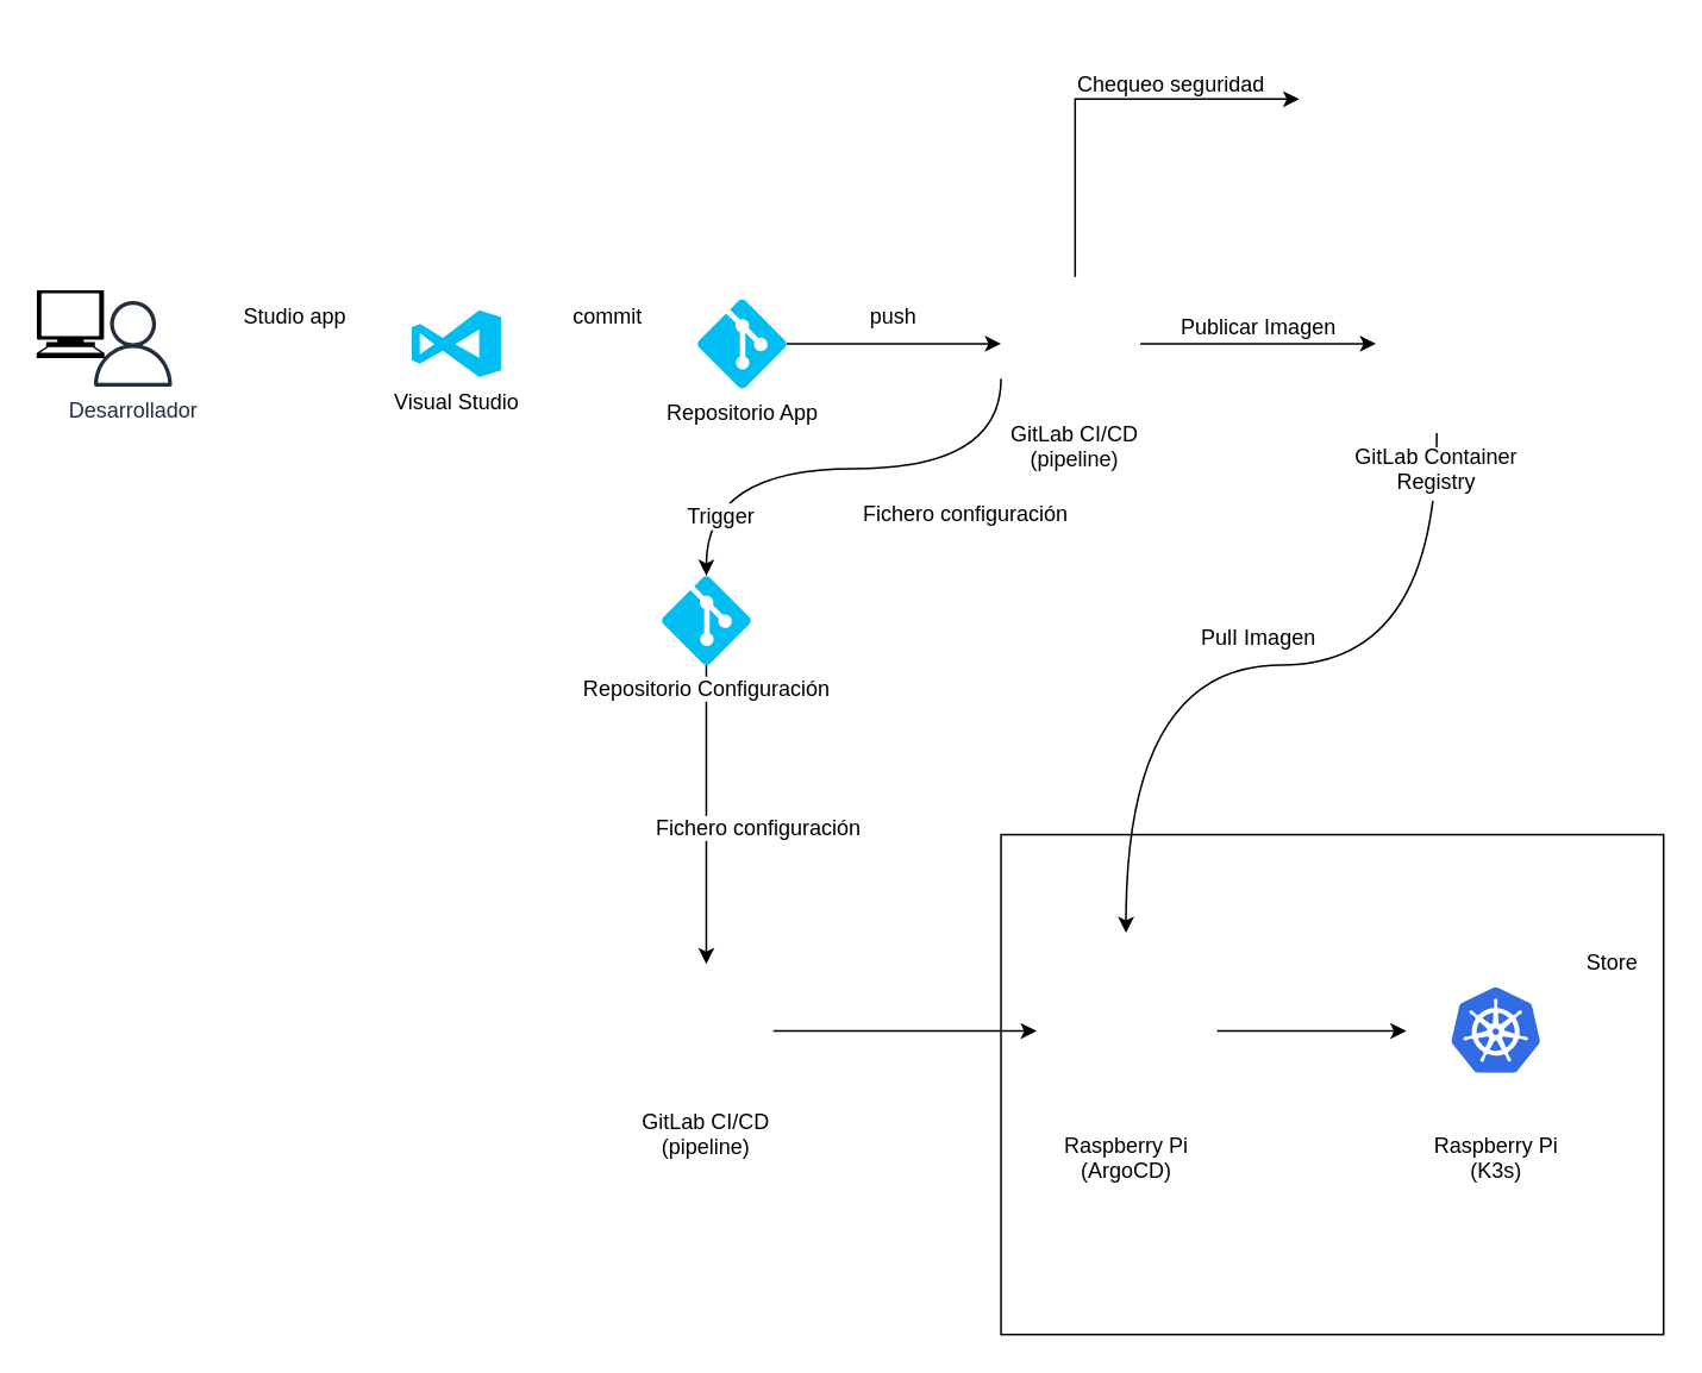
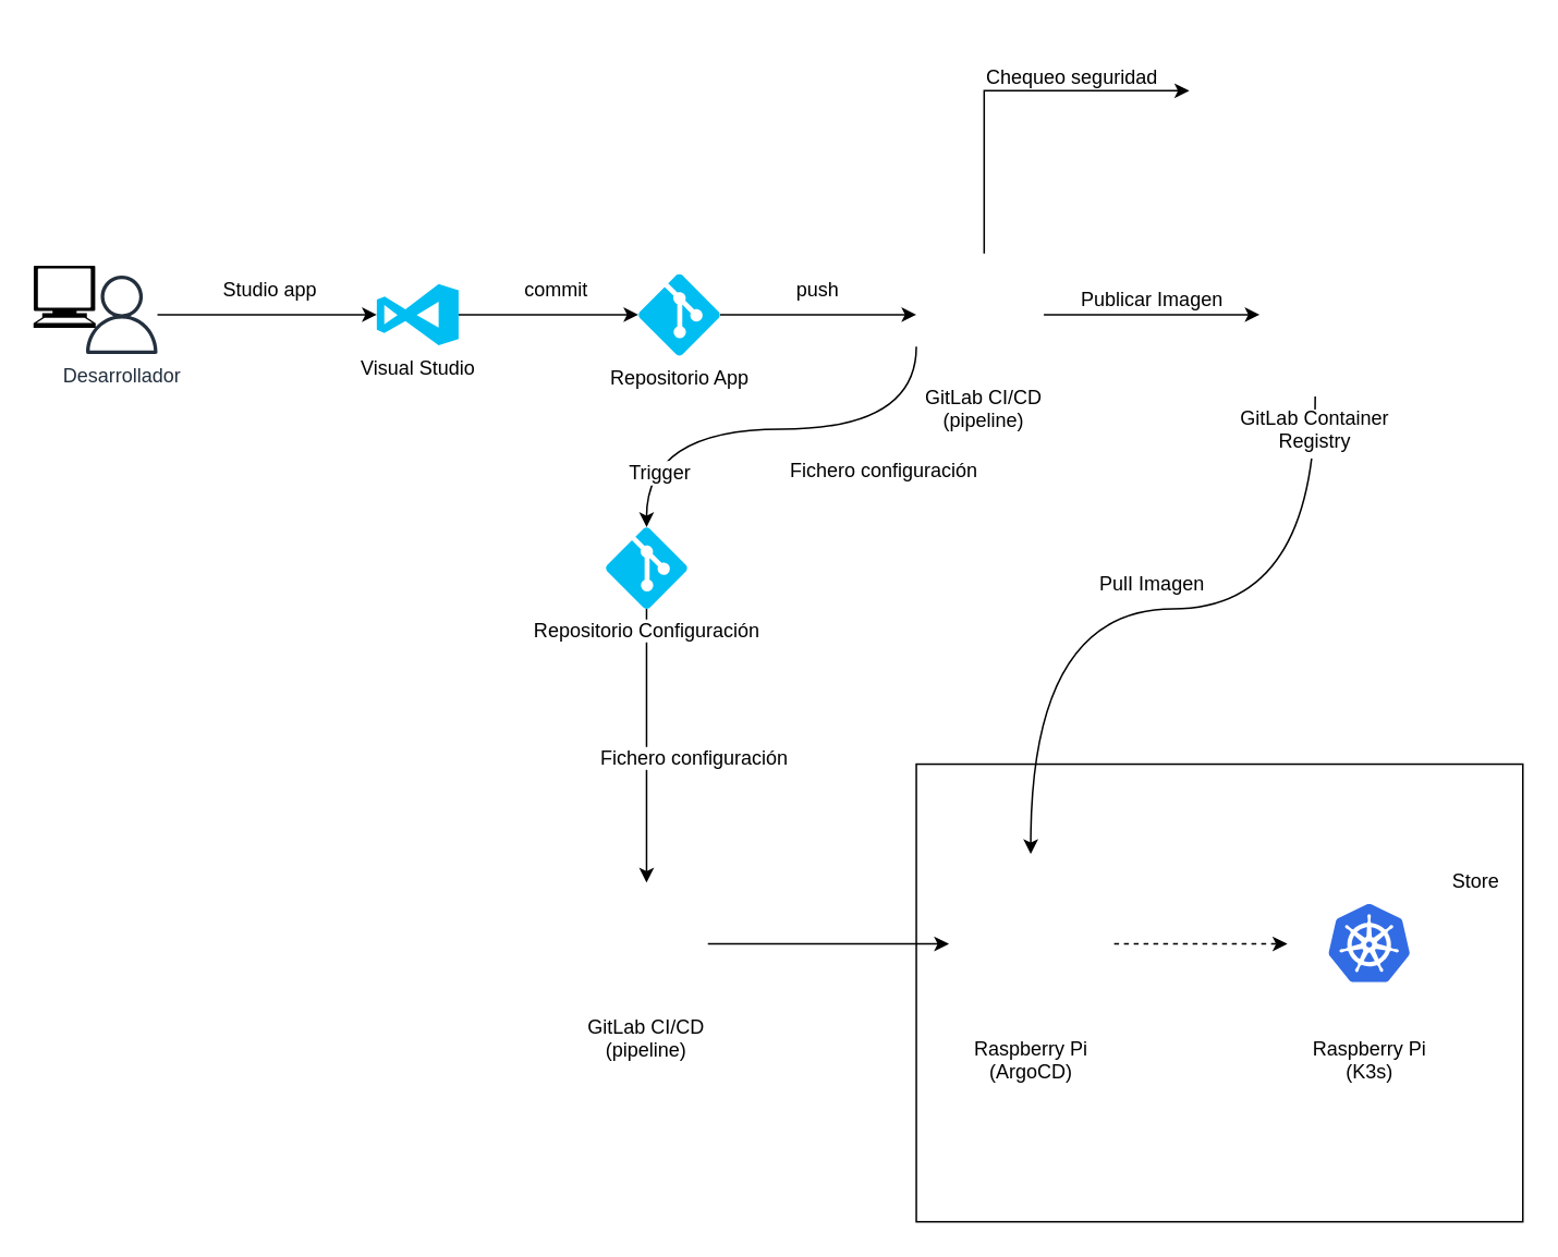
  <mxCell id="0" />
  <mxCell id="1" parent="0" />
  <mxCell id="2" value="" style="rounded=0;whiteSpace=wrap;html=1;" vertex="1" parent="1"><mxGeometry x="560" y="467" width="371" height="280" as="geometry" /></mxCell>
  <mxCell id="3" value="Raspberry Pi&#10;(K3s)" style="shape=image;verticalLabelPosition=bottom;labelBackgroundColor=default;verticalAlign=top;aspect=fixed;imageAspect=0;image=https://static.thenounproject.com/png/1278470-200.png;" vertex="1" parent="1"><mxGeometry x="787" y="526.5" width="101" height="101" as="geometry" /></mxCell>
  <mxCell id="4" value="Raspberry Pi&#10;(ArgoCD)" style="shape=image;verticalLabelPosition=bottom;labelBackgroundColor=default;verticalAlign=top;aspect=fixed;imageAspect=0;image=https://static.thenounproject.com/png/1278470-200.png;" vertex="1" parent="1"><mxGeometry x="580" y="526.5" width="101" height="101" as="geometry" /></mxCell>
+ <mxCell id="5" style="edgeStyle=orthogonalEdgeStyle;rounded=0;orthogonalLoop=1;jettySize=auto;html=1;entryX=0;entryY=0.5;entryDx=0;entryDy=0;entryPerimeter=0;" edge="1" parent="1" source="29" target="7"><mxGeometry relative="1" as="geometry"><mxPoint x="210" y="192" as="targetPoint" /><mxPoint x="100" y="192" as="sourcePoint" /></mxGeometry></mxCell>
+ <mxCell id="6" style="edgeStyle=orthogonalEdgeStyle;rounded=0;orthogonalLoop=1;jettySize=auto;html=1;exitX=1;exitY=0.5;exitDx=0;exitDy=0;exitPerimeter=0;entryX=0;entryY=0.5;entryDx=0;entryDy=0;entryPerimeter=0;" edge="1" parent="1" source="7" target="9"><mxGeometry relative="1" as="geometry" /></mxCell>
  <mxCell id="7" value="Visual Studio" style="verticalLabelPosition=bottom;html=1;verticalAlign=top;align=center;strokeColor=none;fillColor=#00BEF2;shape=mxgraph.azure.visual_studio_online;" vertex="1" parent="1"><mxGeometry x="230" y="173.25" width="50" height="37.5" as="geometry" /></mxCell>
  <mxCell id="8" style="edgeStyle=orthogonalEdgeStyle;rounded=0;orthogonalLoop=1;jettySize=auto;html=1;exitX=1;exitY=0.5;exitDx=0;exitDy=0;exitPerimeter=0;entryX=0;entryY=0.5;entryDx=0;entryDy=0;" edge="1" parent="1" source="9"><mxGeometry relative="1" as="geometry"><mxPoint x="560" y="192" as="targetPoint" /></mxGeometry></mxCell>
  <mxCell id="9" value="Repositorio App" style="verticalLabelPosition=bottom;html=1;verticalAlign=top;align=center;strokeColor=none;fillColor=#00BEF2;shape=mxgraph.azure.git_repository;" vertex="1" parent="1"><mxGeometry x="390" y="167" width="50" height="50" as="geometry" /></mxCell>
  <mxCell id="10" value="Studio app" style="text;html=1;strokeColor=none;fillColor=none;align=center;verticalAlign=middle;whiteSpace=wrap;rounded=0;" vertex="1" parent="1"><mxGeometry x="130" y="162" width="70" height="30" as="geometry" /></mxCell>
  <mxCell id="11" value="commit" style="text;html=1;strokeColor=none;fillColor=none;align=center;verticalAlign=middle;whiteSpace=wrap;rounded=0;" vertex="1" parent="1"><mxGeometry x="310" y="162" width="60" height="30" as="geometry" /></mxCell>
  <mxCell id="12" style="edgeStyle=orthogonalEdgeStyle;rounded=0;orthogonalLoop=1;jettySize=auto;html=1;exitX=0;exitY=0.75;exitDx=0;exitDy=0;entryX=0.5;entryY=0;entryDx=0;entryDy=0;curved=1;entryPerimeter=0;" edge="1" parent="1" target="32"><mxGeometry relative="1" as="geometry"><Array as="points"><mxPoint x="560" y="262" /><mxPoint x="395" y="262" /></Array><mxPoint x="560" y="211.5" as="sourcePoint" /></mxGeometry></mxCell>
  <mxCell id="13" style="edgeStyle=orthogonalEdgeStyle;rounded=0;orthogonalLoop=1;jettySize=auto;html=1;exitX=1;exitY=0.5;exitDx=0;exitDy=0;entryX=0;entryY=0.5;entryDx=0;entryDy=0;startArrow=none;startFill=0;" edge="1" parent="1"><mxGeometry relative="1" as="geometry"><mxPoint x="638" y="192" as="sourcePoint" /><mxPoint x="770" y="192" as="targetPoint" /></mxGeometry></mxCell>
  <mxCell id="14" value="Fichero configuración" style="shape=image;html=1;verticalAlign=top;verticalLabelPosition=bottom;labelBackgroundColor=#ffffff;imageAspect=0;aspect=fixed;image=https://cdn1.iconfinder.com/data/icons/bootstrap-vol-3/16/filetype-yml-128.png" vertex="1" parent="1"><mxGeometry x="516" y="226" width="48" height="48" as="geometry" /></mxCell>
  <mxCell id="15" value="push" style="text;html=1;strokeColor=none;fillColor=none;align=center;verticalAlign=middle;whiteSpace=wrap;rounded=0;" vertex="1" parent="1"><mxGeometry x="470" y="162" width="60" height="30" as="geometry" /></mxCell>
  <mxCell id="16" value="" style="shape=image;verticalLabelPosition=bottom;labelBackgroundColor=default;verticalAlign=top;aspect=fixed;imageAspect=0;image=https://www.svgrepo.com/show/354365/sonarqube.svg;" vertex="1" parent="1"><mxGeometry x="727" y="20" width="70" height="70" as="geometry" /></mxCell>
  <mxCell id="17" value="" style="image;sketch=0;aspect=fixed;html=1;points=[];align=center;fontSize=12;image=img/lib/mscae/Kubernetes.svg;" vertex="1" parent="1"><mxGeometry x="812.5" y="553" width="50" height="48" as="geometry" /></mxCell>
- <mxCell id="18" style="edgeStyle=orthogonalEdgeStyle;rounded=0;orthogonalLoop=1;jettySize=auto;html=1;exitX=1;exitY=0.5;exitDx=0;exitDy=0;entryX=0;entryY=0.5;entryDx=0;entryDy=0;" edge="1" parent="1" source="4" target="3"><mxGeometry relative="1" as="geometry" /></mxCell>
+ <mxCell id="18" style="edgeStyle=orthogonalEdgeStyle;rounded=0;orthogonalLoop=1;jettySize=auto;html=1;exitX=1;exitY=0.5;exitDx=0;exitDy=0;entryX=0;entryY=0.5;entryDx=0;entryDy=0;dashed=1;" edge="1" parent="1" source="4" target="3"><mxGeometry relative="1" as="geometry" /></mxCell>
  <mxCell id="19" style="edgeStyle=orthogonalEdgeStyle;rounded=0;orthogonalLoop=1;jettySize=auto;html=1;curved=1;startArrow=classic;startFill=1;endArrow=none;endFill=0;entryX=0.5;entryY=1;entryDx=0;entryDy=0;" edge="1" parent="1" target="23"><mxGeometry relative="1" as="geometry"><mxPoint x="800" y="252" as="targetPoint" /><mxPoint x="630" y="522" as="sourcePoint" /><Array as="points"><mxPoint x="630" y="372" /><mxPoint x="804" y="372" /></Array></mxGeometry></mxCell>
  <mxCell id="20" value="" style="shape=image;verticalLabelPosition=bottom;labelBackgroundColor=default;verticalAlign=top;aspect=fixed;imageAspect=0;image=https://cncf-branding.netlify.app/img/projects/argo/icon/color/argo-icon-color.png;" vertex="1" parent="1"><mxGeometry x="590" y="537" width="80" height="80" as="geometry" /></mxCell>
  <mxCell id="21" value="Publicar Imagen" style="text;html=1;align=center;verticalAlign=middle;resizable=0;points=[];autosize=1;strokeColor=none;fillColor=none;" vertex="1" parent="1"><mxGeometry x="649" y="168" width="110" height="30" as="geometry" /></mxCell>
  <mxCell id="22" value="PulI Imagen" style="text;html=1;align=center;verticalAlign=middle;resizable=0;points=[];autosize=1;strokeColor=none;fillColor=none;" vertex="1" parent="1"><mxGeometry x="659" y="342" width="90" height="30" as="geometry" /></mxCell>
  <mxCell id="23" value="GitLab Container&#10;Registry" style="shape=image;verticalLabelPosition=bottom;labelBackgroundColor=default;verticalAlign=top;aspect=fixed;imageAspect=0;image=https://gitlab.com/uploads/-/system/project/avatar/12212610/gitlab-slack-archivist-icon.png;" vertex="1" parent="1"><mxGeometry x="754" y="142" width="100" height="100" as="geometry" /></mxCell>
  <mxCell id="24" style="edgeStyle=orthogonalEdgeStyle;rounded=0;orthogonalLoop=1;jettySize=auto;html=1;exitX=0.5;exitY=0;exitDx=0;exitDy=0;entryX=0;entryY=0.5;entryDx=0;entryDy=0;" edge="1" parent="1" source="25" target="16"><mxGeometry relative="1" as="geometry" /></mxCell>
  <mxCell id="25" value="GitLab CI/CD&#10;(pipeline)" style="shape=image;verticalLabelPosition=bottom;labelBackgroundColor=default;verticalAlign=top;aspect=fixed;imageAspect=0;image=https://cdn-icons-png.flaticon.com/512/5968/5968853.png;" vertex="1" parent="1"><mxGeometry x="564" y="154.5" width="75" height="75" as="geometry" /></mxCell>
  <mxCell id="26" value="Chequeo seguridad" style="text;html=1;align=center;verticalAlign=middle;resizable=0;points=[];autosize=1;strokeColor=none;fillColor=none;" vertex="1" parent="1"><mxGeometry x="590" y="32" width="130" height="30" as="geometry" /></mxCell>
  <mxCell id="27" value="Trigger" style="text;html=1;align=center;verticalAlign=middle;resizable=0;points=[];autosize=1;strokeColor=none;fillColor=none;labelBackgroundColor=default;" vertex="1" parent="1"><mxGeometry x="372.5" y="274" width="60" height="30" as="geometry" /></mxCell>
  <mxCell id="28" value="" style="group" connectable="0" vertex="1" parent="1"><mxGeometry x="20" y="162" width="78" height="54" as="geometry" /></mxCell>
  <mxCell id="29" value="Desarrollador" style="sketch=0;outlineConnect=0;fontColor=#232F3E;gradientColor=none;fillColor=#232F3D;strokeColor=none;dashed=0;verticalLabelPosition=bottom;verticalAlign=top;align=center;html=1;fontSize=12;fontStyle=0;aspect=fixed;pointerEvents=1;shape=mxgraph.aws4.user;" vertex="1" parent="28"><mxGeometry x="30" y="6" width="48" height="48" as="geometry" /></mxCell>
  <mxCell id="30" value="" style="shape=mxgraph.signs.tech.computer;html=1;pointerEvents=1;fillColor=#000000;strokeColor=none;verticalLabelPosition=bottom;verticalAlign=top;align=center;" vertex="1" parent="28"><mxGeometry width="38" height="38" as="geometry" /></mxCell>
  <mxCell id="31" style="edgeStyle=orthogonalEdgeStyle;rounded=0;orthogonalLoop=1;jettySize=auto;html=1;entryX=0.5;entryY=0;entryDx=0;entryDy=0;" edge="1" parent="1" source="32" target="34"><mxGeometry relative="1" as="geometry" /></mxCell>
  <mxCell id="32" value="Repositorio Configuración" style="verticalLabelPosition=bottom;html=1;verticalAlign=top;align=center;strokeColor=none;fillColor=#00BEF2;shape=mxgraph.azure.git_repository;labelBackgroundColor=default;" vertex="1" parent="1"><mxGeometry x="370" y="322" width="50" height="50" as="geometry" /></mxCell>
  <mxCell id="33" style="edgeStyle=orthogonalEdgeStyle;rounded=0;orthogonalLoop=1;jettySize=auto;html=1;entryX=0;entryY=0.5;entryDx=0;entryDy=0;curved=1;exitX=1;exitY=0.5;exitDx=0;exitDy=0;" edge="1" parent="1" source="34" target="4"><mxGeometry relative="1" as="geometry"><mxPoint x="430" y="347" as="sourcePoint" /></mxGeometry></mxCell>
  <mxCell id="34" value="GitLab CI/CD&#10;(pipeline)" style="shape=image;verticalLabelPosition=bottom;labelBackgroundColor=default;verticalAlign=top;aspect=fixed;imageAspect=0;image=https://cdn-icons-png.flaticon.com/512/5968/5968853.png;" vertex="1" parent="1"><mxGeometry x="357.5" y="539.5" width="75" height="75" as="geometry" /></mxCell>
  <mxCell id="35" value="Fichero configuración" style="shape=image;html=1;verticalAlign=top;verticalLabelPosition=bottom;labelBackgroundColor=#ffffff;imageAspect=0;aspect=fixed;image=https://cdn1.iconfinder.com/data/icons/bootstrap-vol-3/16/filetype-yml-128.png" vertex="1" parent="1"><mxGeometry x="400" y="402" width="48" height="48" as="geometry" /></mxCell>
  <mxCell id="36" value="Store" style="shape=image;html=1;verticalAlign=top;verticalLabelPosition=bottom;labelBackgroundColor=#ffffff;imageAspect=0;aspect=fixed;image=https://cdn1.iconfinder.com/data/icons/social-media-vol-1/24/_play_store-128.png" vertex="1" parent="1"><mxGeometry x="873" y="467" width="58" height="58" as="geometry" /></mxCell>
